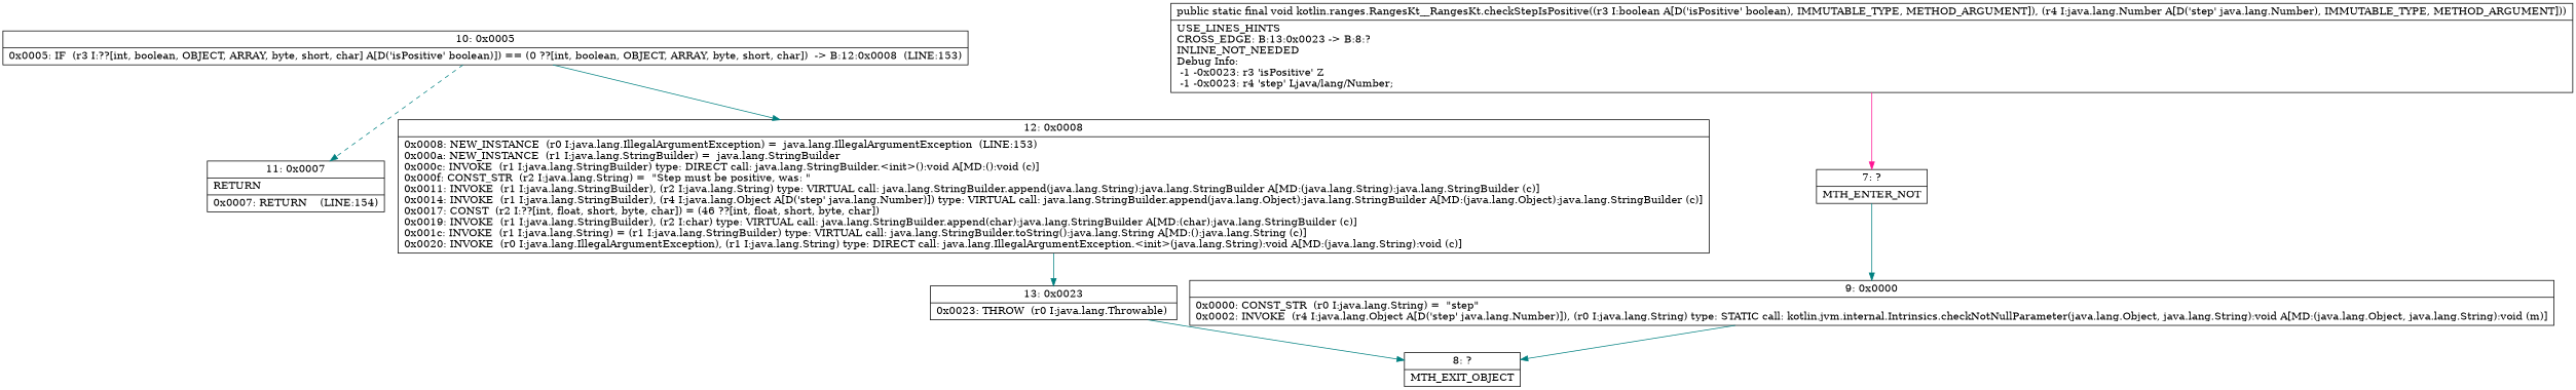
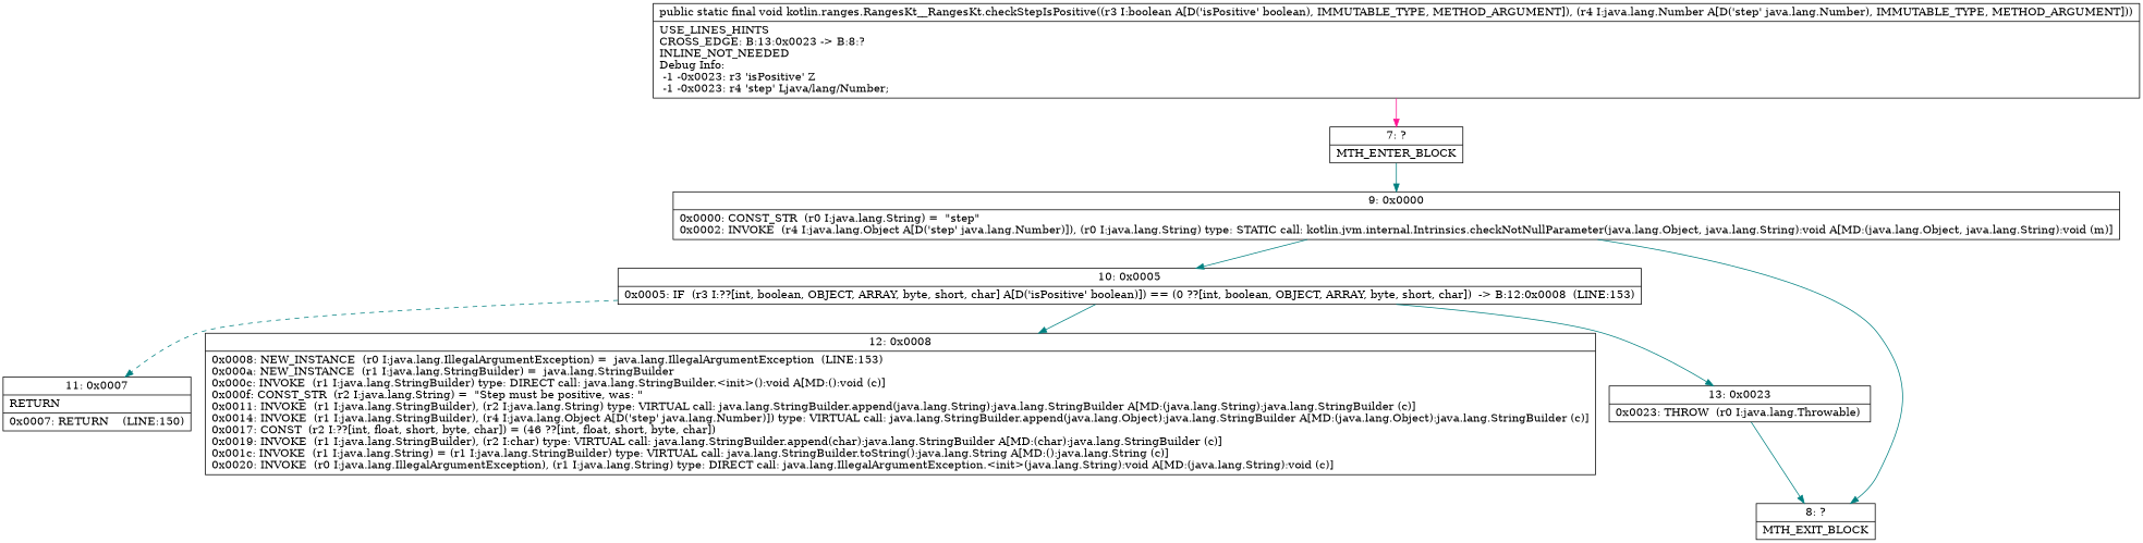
  digraph {
    node [shape=record]
    edge [color=teal]
-   n1 [label="{7\:\ ?|MTH_ENTER_NOT\l}"]
+   n1 [label="{7\:\ ?|MTH_ENTER_BLOCK\l}"]
    n2 [label="{9\:\ 0x0000|0x0000: CONST_STR  (r0 I:java.lang.String) =  \"step\" \l0x0002: INVOKE  (r4 I:java.lang.Object A[D('step' java.lang.Number)]), (r0 I:java.lang.String) type: STATIC call: kotlin.jvm.internal.Intrinsics.checkNotNullParameter(java.lang.Object, java.lang.String):void A[MD:(java.lang.Object, java.lang.String):void (m)]\l}"]
    n3 [label="{10\:\ 0x0005|0x0005: IF  (r3 I:??[int, boolean, OBJECT, ARRAY, byte, short, char] A[D('isPositive' boolean)]) == (0 ??[int, boolean, OBJECT, ARRAY, byte, short, char])  \-\> B:12:0x0008  (LINE:153)\l}"]
-   n4 [label="{8\:\ ?|MTH_EXIT_OBJECT\l}"]
-   n5 [label="{11\:\ 0x0007|RETURN\l|0x0007: RETURN    (LINE:154)\l}"]
+   n4 [label="{8\:\ ?|MTH_EXIT_BLOCK\l}"]
+   n5 [label="{11\:\ 0x0007|RETURN\l|0x0007: RETURN    (LINE:150)\l}"]
    n6 [label="{12\:\ 0x0008|0x0008: NEW_INSTANCE  (r0 I:java.lang.IllegalArgumentException) =  java.lang.IllegalArgumentException  (LINE:153)\l0x000a: NEW_INSTANCE  (r1 I:java.lang.StringBuilder) =  java.lang.StringBuilder \l0x000c: INVOKE  (r1 I:java.lang.StringBuilder) type: DIRECT call: java.lang.StringBuilder.\<init\>():void A[MD:():void (c)]\l0x000f: CONST_STR  (r2 I:java.lang.String) =  \"Step must be positive, was: \" \l0x0011: INVOKE  (r1 I:java.lang.StringBuilder), (r2 I:java.lang.String) type: VIRTUAL call: java.lang.StringBuilder.append(java.lang.String):java.lang.StringBuilder A[MD:(java.lang.String):java.lang.StringBuilder (c)]\l0x0014: INVOKE  (r1 I:java.lang.StringBuilder), (r4 I:java.lang.Object A[D('step' java.lang.Number)]) type: VIRTUAL call: java.lang.StringBuilder.append(java.lang.Object):java.lang.StringBuilder A[MD:(java.lang.Object):java.lang.StringBuilder (c)]\l0x0017: CONST  (r2 I:??[int, float, short, byte, char]) = (46 ??[int, float, short, byte, char]) \l0x0019: INVOKE  (r1 I:java.lang.StringBuilder), (r2 I:char) type: VIRTUAL call: java.lang.StringBuilder.append(char):java.lang.StringBuilder A[MD:(char):java.lang.StringBuilder (c)]\l0x001c: INVOKE  (r1 I:java.lang.String) = (r1 I:java.lang.StringBuilder) type: VIRTUAL call: java.lang.StringBuilder.toString():java.lang.String A[MD:():java.lang.String (c)]\l0x0020: INVOKE  (r0 I:java.lang.IllegalArgumentException), (r1 I:java.lang.String) type: DIRECT call: java.lang.IllegalArgumentException.\<init\>(java.lang.String):void A[MD:(java.lang.String):void (c)]\l}"]
    n7 [label="{13\:\ 0x0023|0x0023: THROW  (r0 I:java.lang.Throwable) \l}"]
    n8 [label="{public static final void kotlin.ranges.RangesKt__RangesKt.checkStepIsPositive((r3 I:boolean A[D('isPositive' boolean), IMMUTABLE_TYPE, METHOD_ARGUMENT]), (r4 I:java.lang.Number A[D('step' java.lang.Number), IMMUTABLE_TYPE, METHOD_ARGUMENT]))  | USE_LINES_HINTS\lCROSS_EDGE: B:13:0x0023 \-\> B:8:?\lINLINE_NOT_NEEDED\lDebug Info:\l  \-1 \-0x0023: r3 'isPositive' Z\l  \-1 \-0x0023: r4 'step' Ljava\/lang\/Number;\l}"]
    n1 -> n2
+   n2 -> n3
    n2 -> n4
    n3 -> n5 [style=dashed]
    n3 -> n6
-   n6 -> n7
+   n3 -> n7
    n7 -> n4
    n8 -> n1 [color=deeppink]
  }
